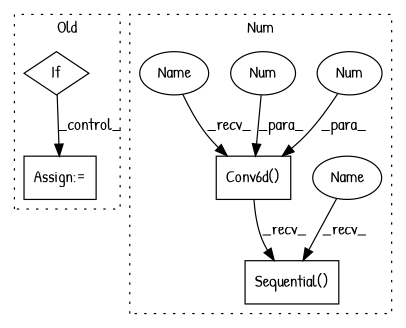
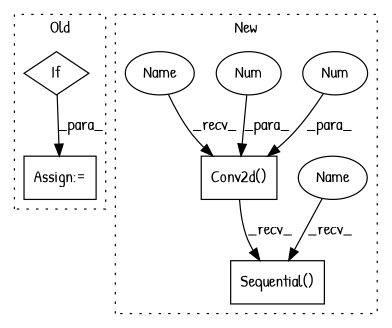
  digraph {
    fontname="Patrick Hand"
    node [a=75 fontname="Patrick Hand" l=2 shape=ellipse]
    edge [fontname="Patrick Hand"]
    n1 [a=96 l="0,14" label=If s="1676,1695" shape=diamond]
    n2 [a=68 l=3 label="Assign:=" s=1866 shape=box]
-   n3 [l="10,1" label="Conv6d()" s="2141,2200" shape=box]
+   n3 [l="10,1" label="Conv2d()" s="2141,2200" shape=box]
    n4 [a=76 l=1 label=Num s=2196]
    n5 [a=76 label=Num s=2151]
    n6 [l="27,11" label="Sequential()" s="2074,2246" shape=box]
    n7 [a=87 label=Name s=2074]
    n8 [a=87 label=Name s=2141]
    subgraph cluster_1 {
      label=Old
      style=dotted
      n1
      n2
    }
    subgraph cluster_2 {
-     label=Num
+     label=New
      style=dotted
      n3
      n4
      n5
      n6
      n7
      n8
    }
-   n1 -> n2 [label=_control_]
+   n1 -> n2 [label=_para_]
    n3 -> n6 [label=_recv_]
    n4 -> n3 [label=_para_]
    n5 -> n3 [label=_para_]
    n7 -> n6 [label=_recv_]
    n8 -> n3 [label=_recv_]
  }
